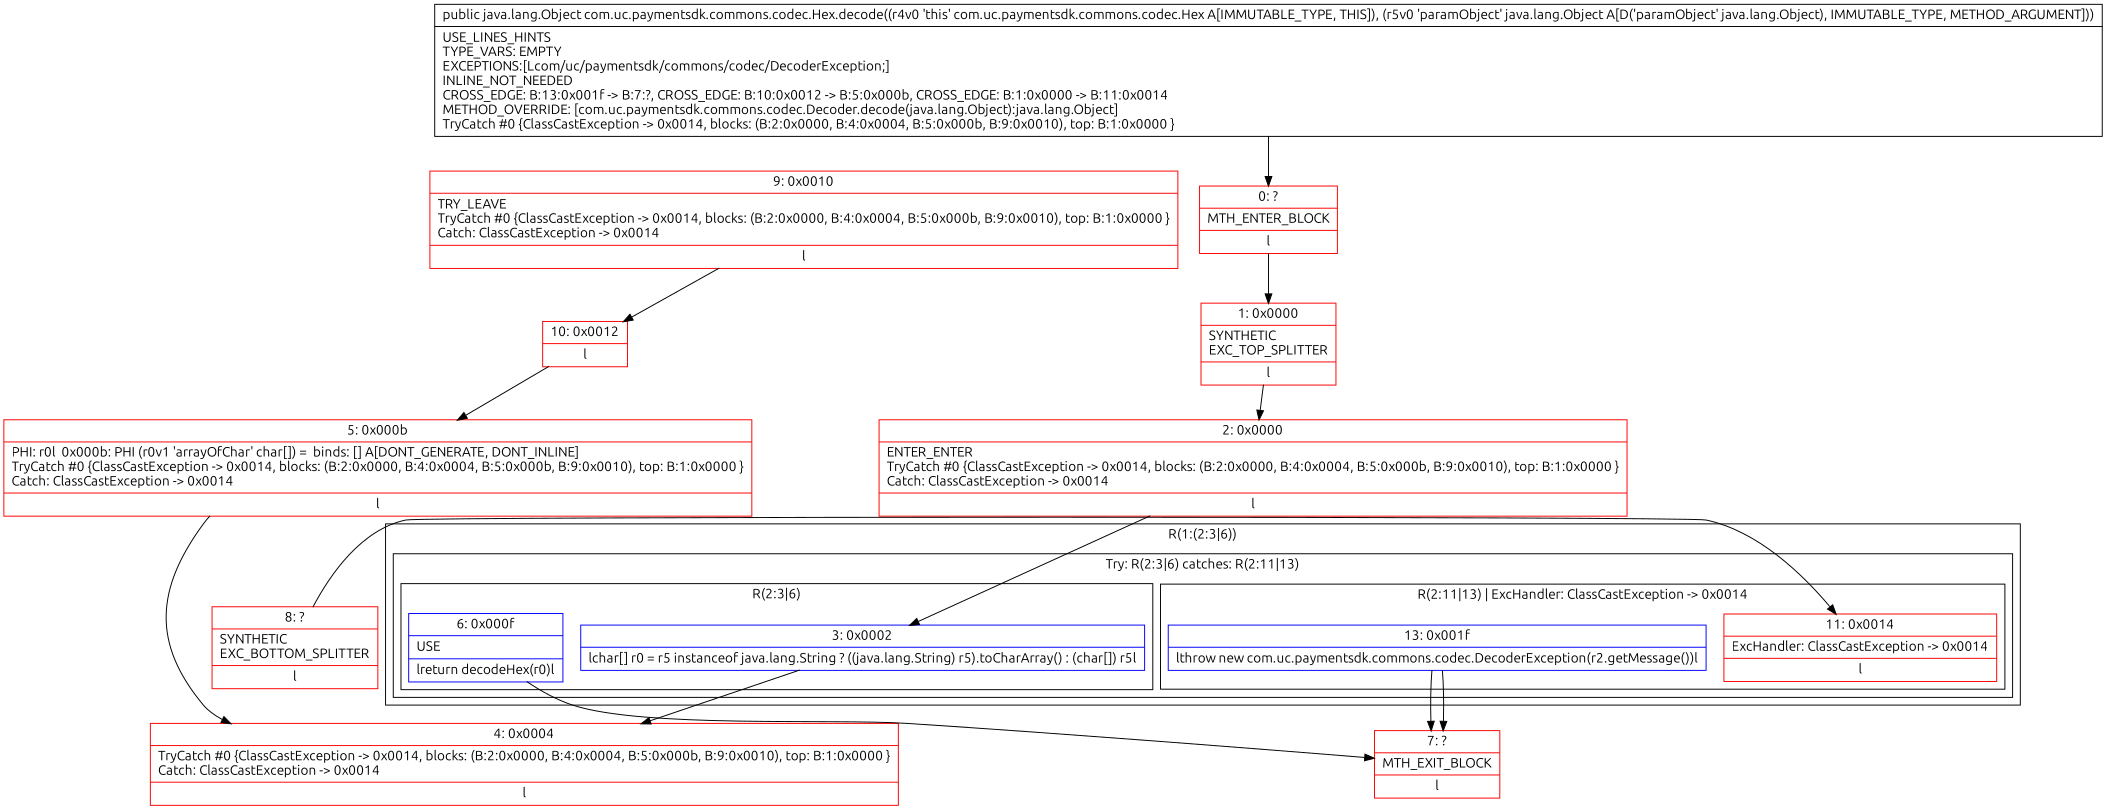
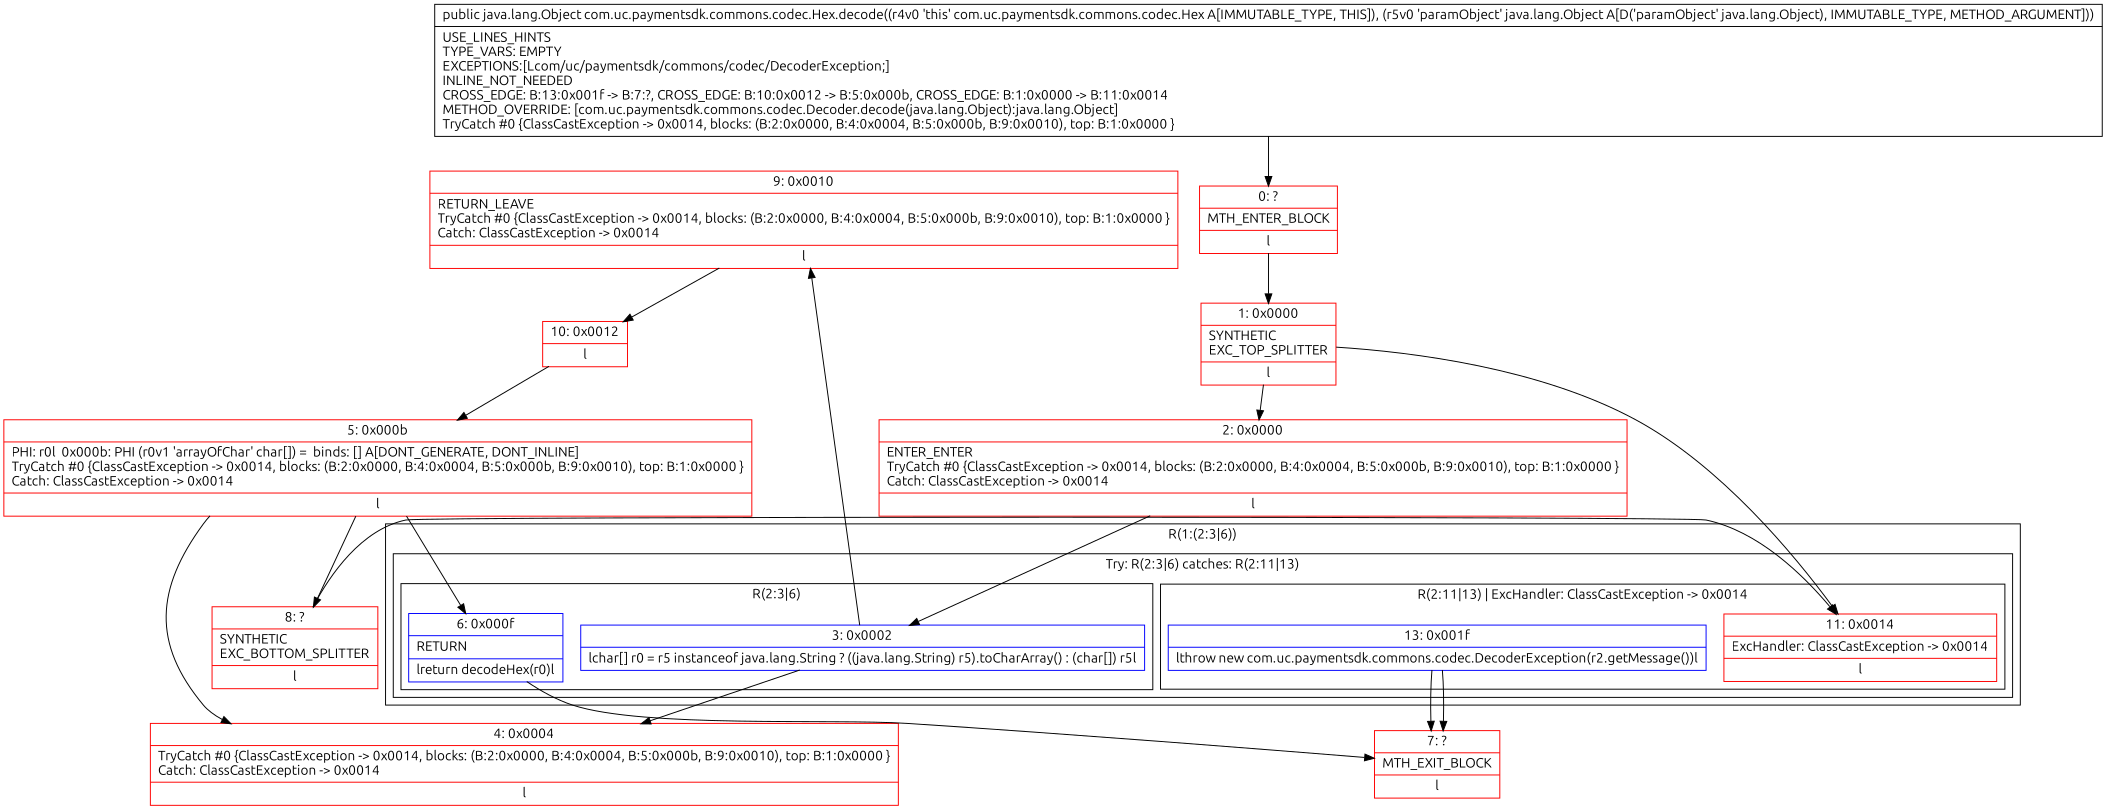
  digraph {
    fontname=Ubuntu
    node [color=red fontname=Ubuntu shape=record]
    edge [fontname=Ubuntu]
    n1 [color=blue label="{3\:\ 0x0002|lchar[] r0 = r5 instanceof java.lang.String ? ((java.lang.String) r5).toCharArray() : (char[]) r5l}"]
-   n2 [color=blue label="{6\:\ 0x000f|USE\l|lreturn decodeHex(r0)l}"]
+   n2 [color=blue label="{6\:\ 0x000f|RETURN\l|lreturn decodeHex(r0)l}"]
    n3 [label="{11\:\ 0x0014|ExcHandler: ClassCastException \-\> 0x0014\l|l}"]
    n4 [color=blue label="{13\:\ 0x001f|lthrow new com.uc.paymentsdk.commons.codec.DecoderException(r2.getMessage())l}"]
    n5 [label="{4\:\ 0x0004|TryCatch #0 \{ClassCastException \-\> 0x0014, blocks: (B:2:0x0000, B:4:0x0004, B:5:0x000b, B:9:0x0010), top: B:1:0x0000 \}\lCatch: ClassCastException \-\> 0x0014\l|l}"]
-   n6 [label="{9\:\ 0x0010|TRY_LEAVE\lTryCatch #0 \{ClassCastException \-\> 0x0014, blocks: (B:2:0x0000, B:4:0x0004, B:5:0x000b, B:9:0x0010), top: B:1:0x0000 \}\lCatch: ClassCastException \-\> 0x0014\l|l}"]
+   n6 [label="{9\:\ 0x0010|RETURN_LEAVE\lTryCatch #0 \{ClassCastException \-\> 0x0014, blocks: (B:2:0x0000, B:4:0x0004, B:5:0x000b, B:9:0x0010), top: B:1:0x0000 \}\lCatch: ClassCastException \-\> 0x0014\l|l}"]
    n7 [label="{7\:\ ?|MTH_EXIT_BLOCK\l|l}"]
    n8 [label="{10\:\ 0x0012|l}"]
    n9 [label="{0\:\ ?|MTH_ENTER_BLOCK\l|l}"]
    n10 [label="{1\:\ 0x0000|SYNTHETIC\lEXC_TOP_SPLITTER\l|l}"]
    n11 [label="{2\:\ 0x0000|ENTER_ENTER\lTryCatch #0 \{ClassCastException \-\> 0x0014, blocks: (B:2:0x0000, B:4:0x0004, B:5:0x000b, B:9:0x0010), top: B:1:0x0000 \}\lCatch: ClassCastException \-\> 0x0014\l|l}"]
    n12 [label="{5\:\ 0x000b|PHI: r0l  0x000b: PHI (r0v1 'arrayOfChar' char[]) =  binds: [] A[DONT_GENERATE, DONT_INLINE]\lTryCatch #0 \{ClassCastException \-\> 0x0014, blocks: (B:2:0x0000, B:4:0x0004, B:5:0x000b, B:9:0x0010), top: B:1:0x0000 \}\lCatch: ClassCastException \-\> 0x0014\l|l}"]
    n13 [label="{8\:\ ?|SYNTHETIC\lEXC_BOTTOM_SPLITTER\l|l}"]
    n14 [label="{public java.lang.Object com.uc.paymentsdk.commons.codec.Hex.decode((r4v0 'this' com.uc.paymentsdk.commons.codec.Hex A[IMMUTABLE_TYPE, THIS]), (r5v0 'paramObject' java.lang.Object A[D('paramObject' java.lang.Object), IMMUTABLE_TYPE, METHOD_ARGUMENT]))  | USE_LINES_HINTS\lTYPE_VARS: EMPTY\lEXCEPTIONS:[Lcom\/uc\/paymentsdk\/commons\/codec\/DecoderException;]\lINLINE_NOT_NEEDED\lCROSS_EDGE: B:13:0x001f \-\> B:7:?, CROSS_EDGE: B:10:0x0012 \-\> B:5:0x000b, CROSS_EDGE: B:1:0x0000 \-\> B:11:0x0014\lMETHOD_OVERRIDE: [com.uc.paymentsdk.commons.codec.Decoder.decode(java.lang.Object):java.lang.Object]\lTryCatch #0 \{ClassCastException \-\> 0x0014, blocks: (B:2:0x0000, B:4:0x0004, B:5:0x000b, B:9:0x0010), top: B:1:0x0000 \}\l}" color=""]
    subgraph cluster_1 {
      label="R(1:(2:3|6))"
      subgraph cluster_2 {
        label="Try: R(2:3|6) catches: R(2:11|13)"
        subgraph cluster_3 {
          label="R(2:3|6)"
          n1
          n2
        }
        subgraph cluster_4 {
          label="R(2:11|13) | ExcHandler: ClassCastException \-\> 0x0014\l"
          n3
          n4
        }
      }
    }
    subgraph cluster_5 {
      label="R(2:11|13) | ExcHandler: ClassCastException \-\> 0x0014\l"
    }
    n1 -> n5
+   n1 -> n6
    n2 -> n7
    n4 -> n7
    n4 -> n7
    n6 -> n8
    n8 -> n12
    n9 -> n10
+   n10 -> n3
    n10 -> n11
    n11 -> n1
+   n12 -> n2
    n12 -> n5
+   n12 -> n13
    n13 -> n3
    n14 -> n9
  }
